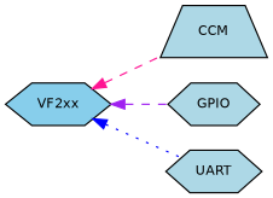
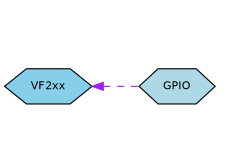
  digraph {
    rankdir=LR
    node [color=black fillcolor=lightblue fontname=Helvetica fontsize=10 shape=hexagon style=filled]
    edge [dir=back fontname=Helvetica fontsize=10 labelfontname=Helvetica labelfontsize=10 shape=plaintext style=dashed]
-   n1 [height=0.2 label=CCM shape=trapezium width=0.4]
    n2 [fillcolor=skyblue fontcolor=black height=0.2 label=VF2xx width=0.4]
    n3 [height=0.2 label=GPIO width=0.4]
-   n4 [height=0.2 label=UART width=0.4]
-   n2 -> n1 [color=deeppink]
    n2 -> n3 [color=purple]
-   n2 -> n4 [color=blue style=dotted]
  }
